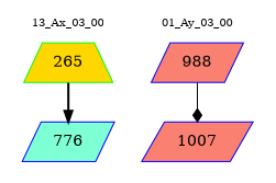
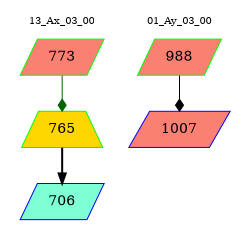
  digraph {
    node [color=green fillcolor=salmon shape=parallelogram style=filled]
    edge [arrowhead=diamond color=black style=solid]
-   n2 [fillcolor=gold label=265 shape=trapezium]
-   n3 [color=blue fillcolor=aquamarine label=776]
-   n4 [color=blue label=988]
+   n1 [label=773]
+   n2 [fillcolor=gold label=765 shape=trapezium]
+   n3 [color=blue fillcolor=aquamarine label=706]
+   n4 [label=988]
    n5 [color=blue label=1007]
    subgraph cluster_1 {
      color=white
      fontsize=10
      label="13_Ax_03_00"
+     n1
      n2
      n3
    }
    subgraph cluster_2 {
      color=white
      fontsize=10
      label="01_Ay_03_00"
      n4
      n5
    }
+   n1 -> n2 [color=darkgreen]
    n2 -> n3 [arrowhead=normal style=bold]
    n4 -> n5
  }
